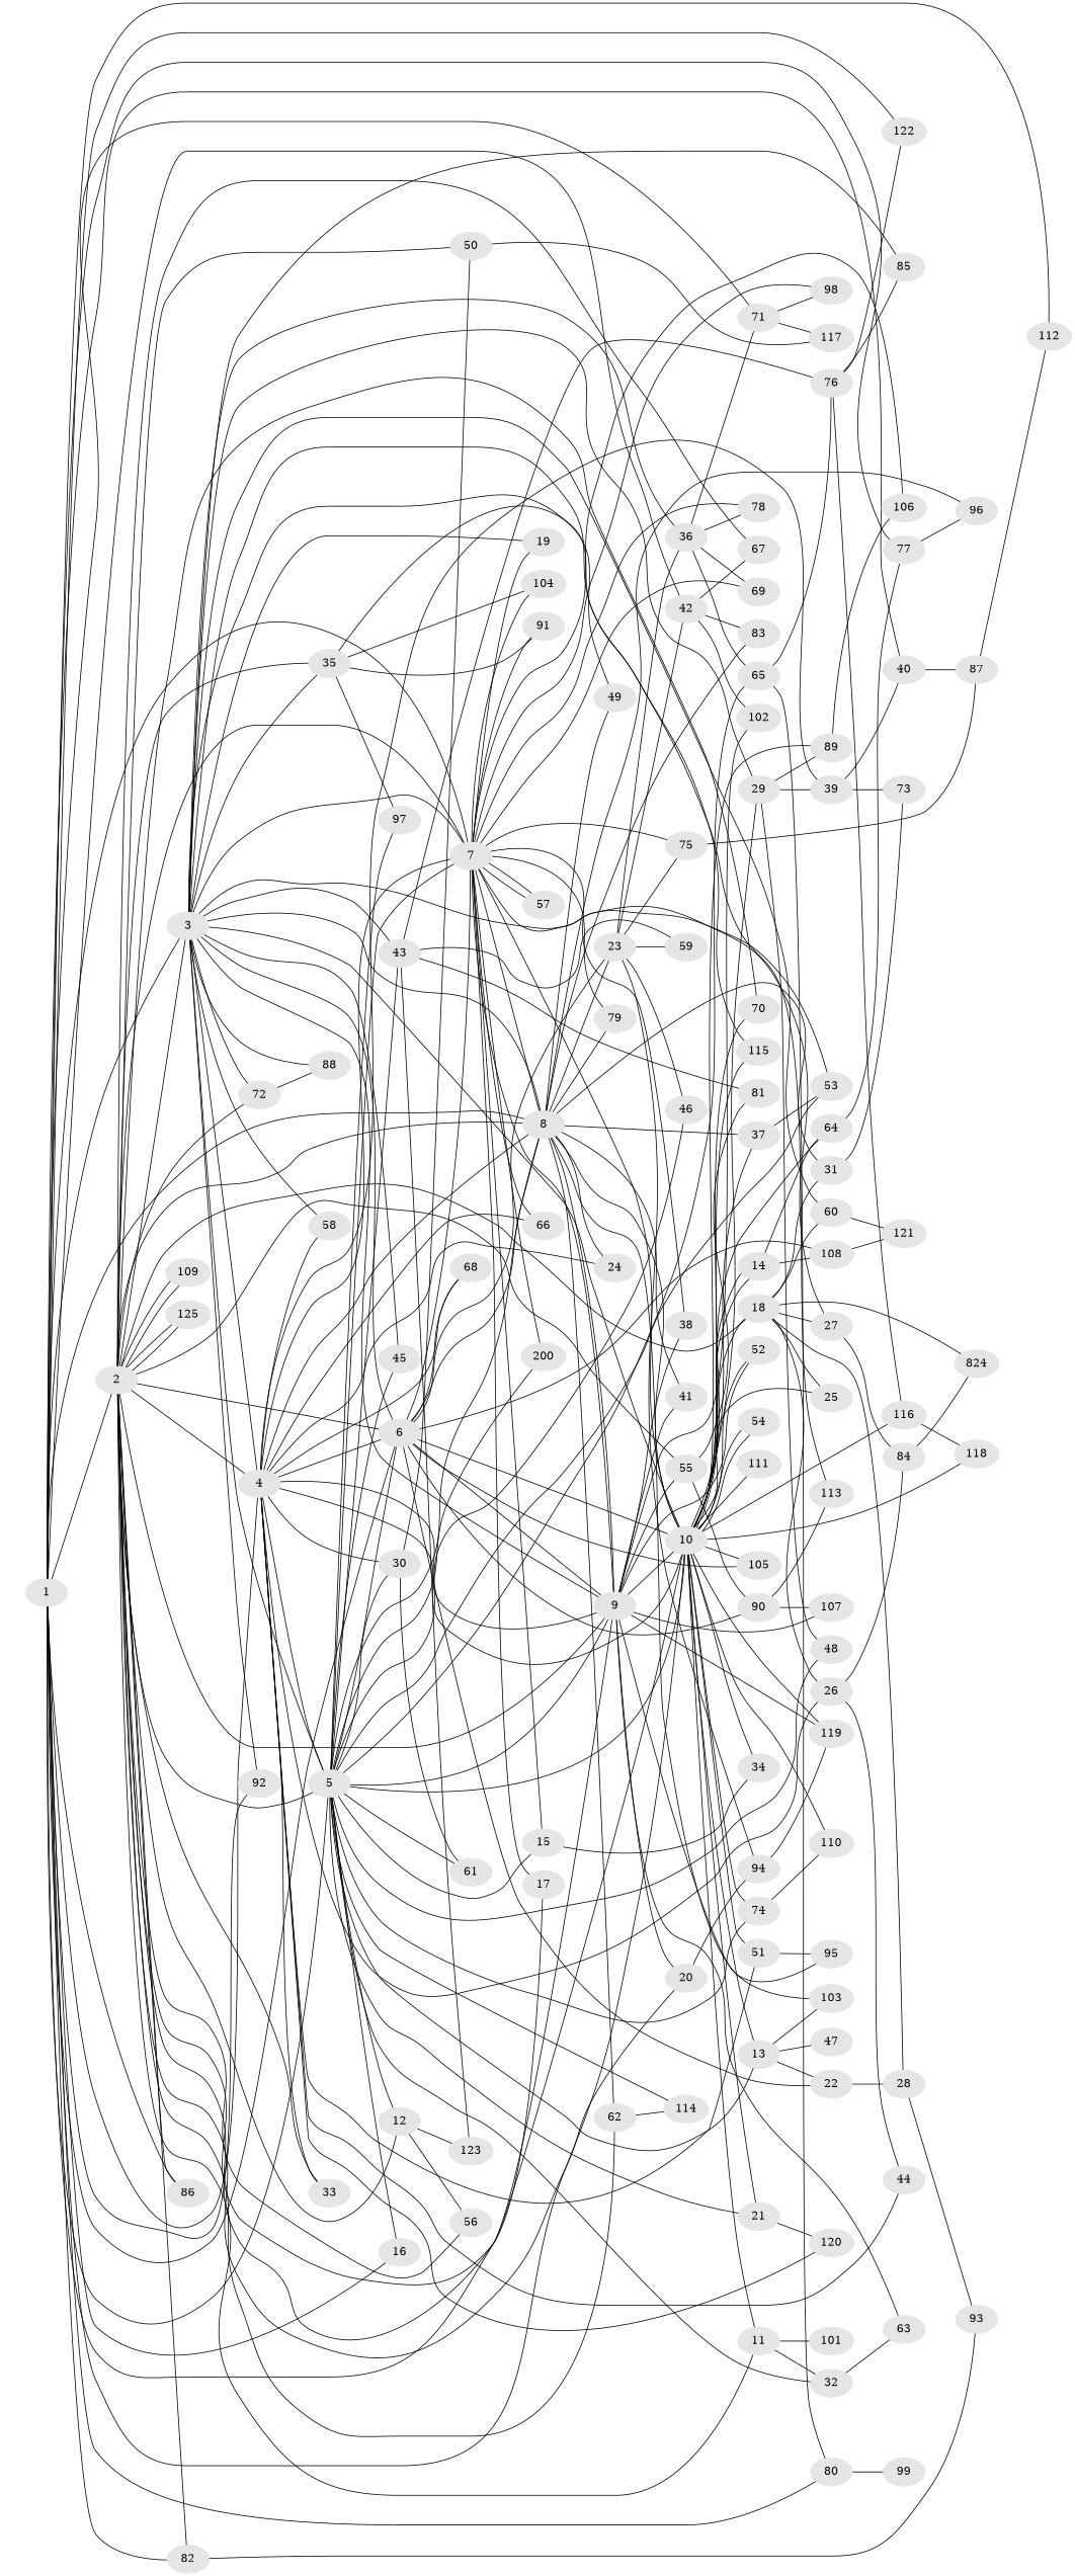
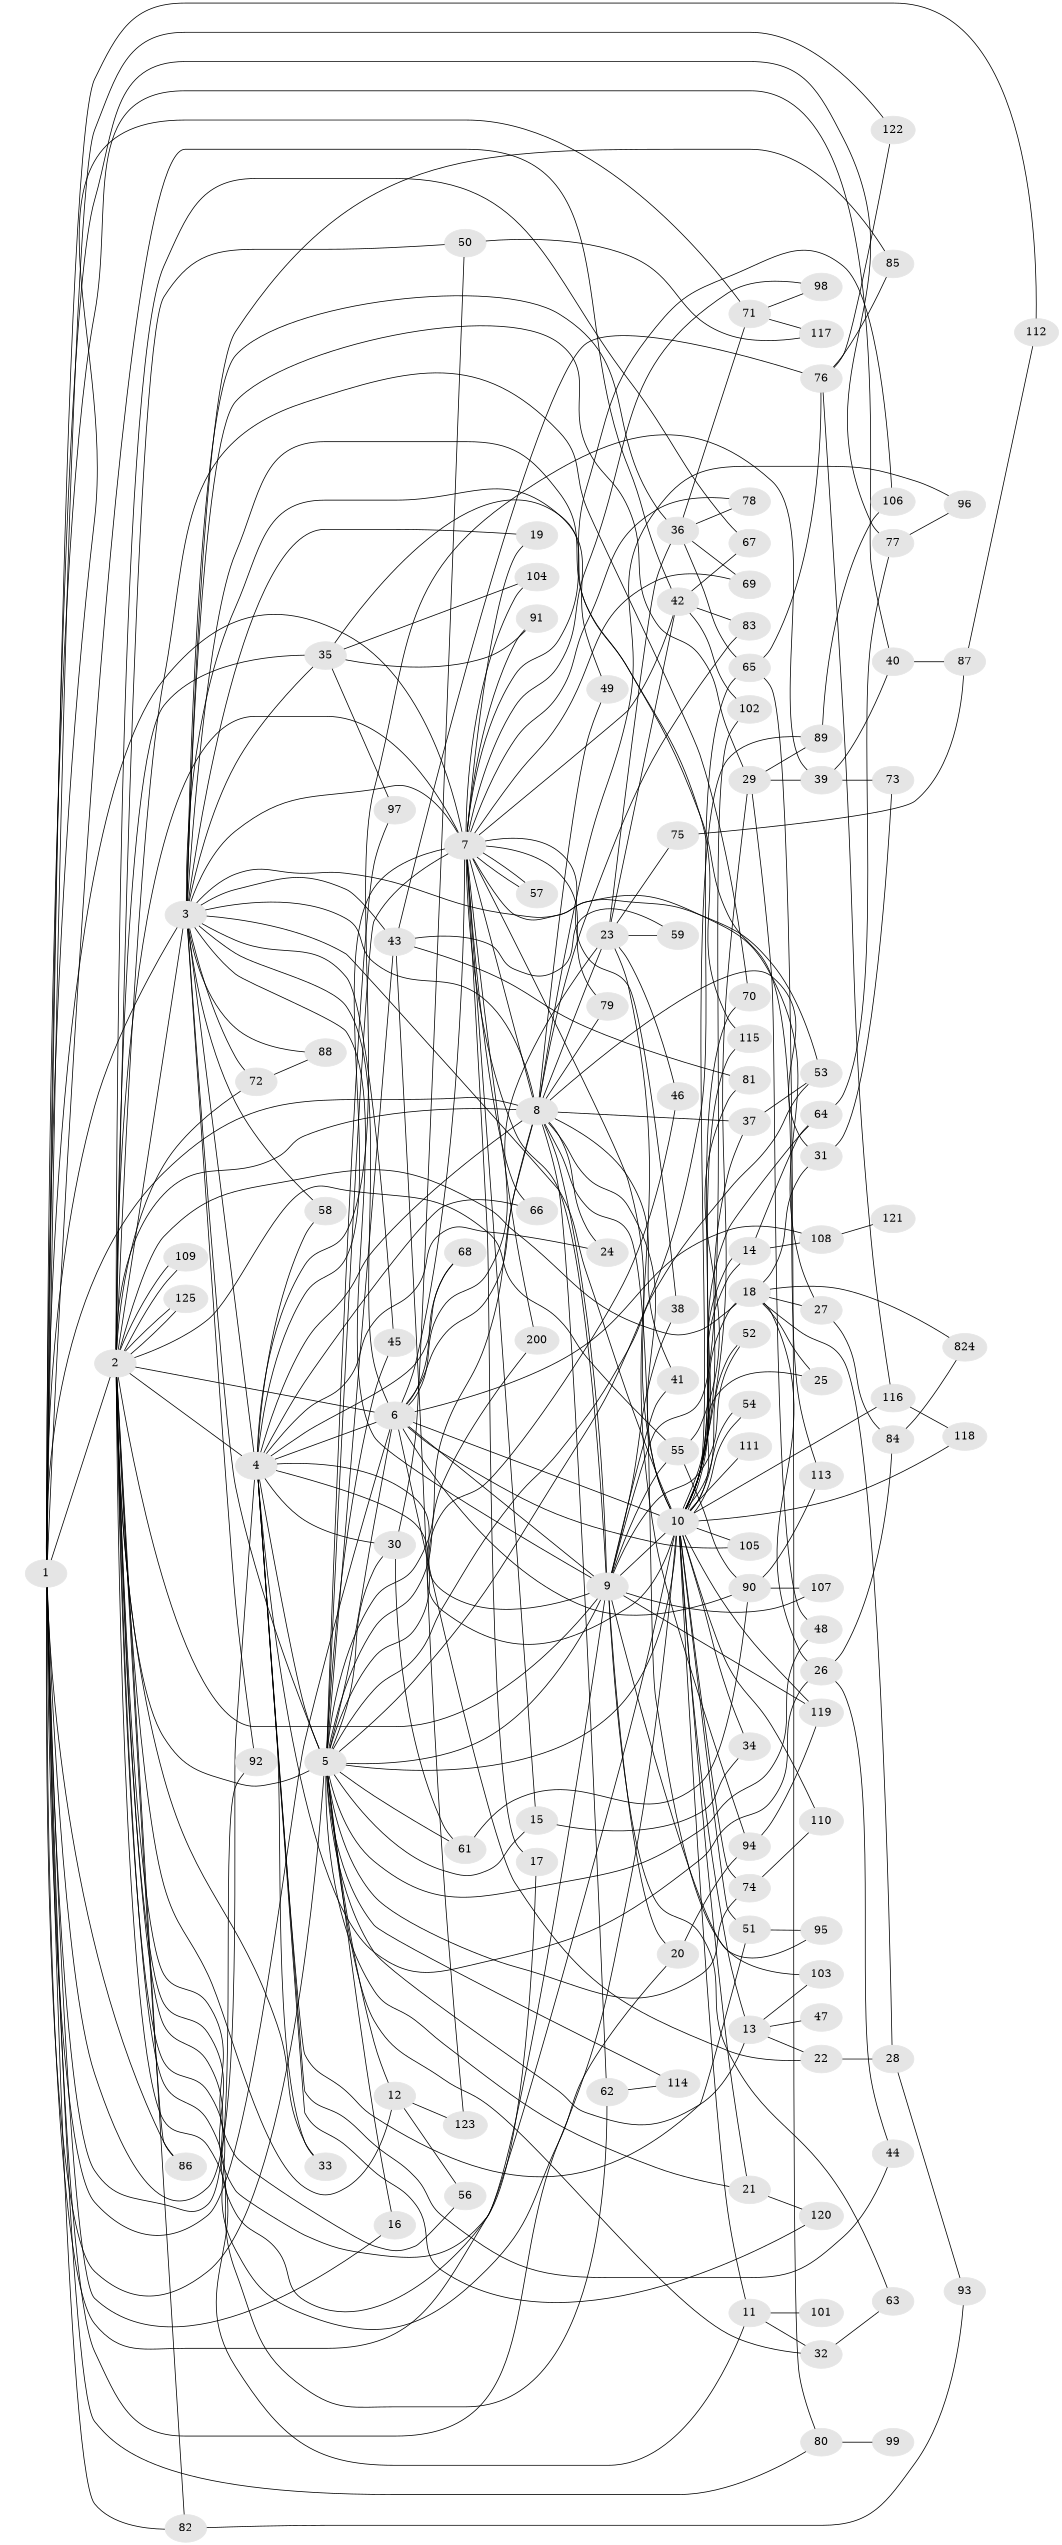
  graph {
    rankdir=LR
    node [color=gray90 style=filled]
    1
    2
    3
    4
    5
    6
    7
    8
    9
    10
    16
    40
    42
    71
    77
    80
    82
    86
    92
    112
    122
    11
    12
    17
    18
    20
    33
    35
    50
    55
    56
    62
    67
    70
    72
    109
    125
    19
    29
    36
    43
    45
    49
    53
    58
-   60
    85
    88
    115
    24
    26
    30
    39
    44
    51
    66
    68
    120
    13
    15
    21
    32
    46
    48
    61
    65
    74
    97
    n69 [label=200]
    114
    22
    23
    105
    108
    90
    27
    38
    57
    69
    75
    78
    79
    91
    98
    104
    106
    31
    37
    41
    83
    96
    103
    52
    63
    95
    102
    107
    119
    14
    25
    34
    54
    64
    89
    110
    111
    116
    118
    87
    117
    99
    93
    101
    123
    28
    n116 [label=824]
    94
    113
    81
    59
    76
    121
    84
    73
    47
    1 -- 2
    1 -- 3
    1 -- 4
    1 -- 5
    1 -- 6
    1 -- 7
    1 -- 8
    1 -- 9
    1 -- 10
    1 -- 16
    1 -- 40
    1 -- 42
    1 -- 71
    1 -- 77
    1 -- 80
    1 -- 82
    1 -- 86
    1 -- 92
    1 -- 112
    1 -- 122
    2 -- 3
    2 -- 4
    2 -- 5
    2 -- 6
    2 -- 7
    2 -- 8
    2 -- 9
    2 -- 10
    2 -- 82
    2 -- 86
    2 -- 11
    2 -- 12
    2 -- 17
    2 -- 18
    2 -- 20
    2 -- 33
    2 -- 35
    2 -- 50
    2 -- 55
    2 -- 56
    2 -- 62
    2 -- 67
    2 -- 70
    2 -- 72
    2 -- 109
    2 -- 109
    2 -- 125
    2 -- 125
    3 -- 4
    3 -- 5
    3 -- 6
    3 -- 7
    3 -- 8
    3 -- 9
    3 -- 10
    3 -- 92
    3 -- 35
    3 -- 72
    3 -- 19
    3 -- 29
    3 -- 36
    3 -- 43
    3 -- 45
    3 -- 49
    3 -- 53
    3 -- 58
-   3 -- 60
    3 -- 85
    3 -- 88
    3 -- 115
    4 -- 5
    4 -- 6
    4 -- 7
    4 -- 8
    4 -- 9
    4 -- 10
    4 -- 33
    4 -- 58
    4 -- 24
    4 -- 26
    4 -- 30
    4 -- 39
    4 -- 44
    4 -- 51
    4 -- 66
    4 -- 68
    4 -- 120
    5 -- 6
    5 -- 7
    5 -- 8
    5 -- 9
    5 -- 10
    5 -- 16
    5 -- 12
    5 -- 43
    5 -- 45
    5 -- 53
    5 -- 30
    5 -- 13
    5 -- 15
    5 -- 21
    5 -- 32
    5 -- 46
    5 -- 48
    5 -- 61
    5 -- 65
    5 -- 74
    5 -- 97
    5 -- n69
    5 -- 114
    6 -- 7
    6 -- 8
    6 -- 9
    6 -- 10
    6 -- 68
    6 -- 22
    6 -- 23
    6 -- 105
    6 -- 108
    6 -- 90
    7 -- 8
    7 -- 9
    7 -- 10
    7 -- 17
    7 -- 19
    7 -- 66
    7 -- 15
    7 -- n69
    7 -- 27
    7 -- 38
    7 -- 57
    7 -- 57
    7 -- 69
-   7 -- 75
+   7 -- 42
    7 -- 78
    7 -- 79
    7 -- 91
    7 -- 98
    7 -- 104
    7 -- 106
    8 -- 9
    8 -- 10
    8 -- 62
    8 -- 49
    8 -- 24
    8 -- 23
    8 -- 79
    8 -- 31
    8 -- 37
    8 -- 41
    8 -- 83
    8 -- 96
    8 -- 103
    9 -- 10
    9 -- 20
    9 -- 55
    9 -- 38
    9 -- 41
    9 -- 52
    9 -- 63
    9 -- 95
    9 -- 102
    9 -- 107
    9 -- 119
    10 -- 11
    10 -- 18
    10 -- 70
    10 -- 29
    10 -- 115
    10 -- 51
    10 -- 13
    10 -- 21
    10 -- 74
    10 -- 105
    10 -- 37
    10 -- 52
    10 -- 119
    10 -- 14
    10 -- 14
    10 -- 25
    10 -- 34
    10 -- 54
    10 -- 54
    10 -- 64
    10 -- 89
    10 -- 110
    10 -- 111
    10 -- 116
    10 -- 118
    40 -- 87
    42 -- 67
    42 -- 83
    42 -- 102
    71 -- 98
    71 -- 117
    77 -- 96
    80 -- 99
    82 -- 93
    11 -- 32
    11 -- 101
    12 -- 56
    12 -- 123
-   18 -- 60
    18 -- 26
    18 -- 27
    18 -- 31
    18 -- 25
    18 -- 28
    18 -- n116
    20 -- 94
    35 -- 97
    35 -- 91
    35 -- 104
    35 -- 113
    50 -- 117
    55 -- 90
    55 -- 81
    62 -- 114
    72 -- 88
    29 -- 39
    29 -- 48
    29 -- 89
    36 -- 71
    36 -- 65
    36 -- 69
    36 -- 78
    43 -- 123
    43 -- 81
    43 -- 59
    43 -- 76
-   60 -- 121
    26 -- 44
    26 -- 84
    30 -- 50
    30 -- 61
    39 -- 40
    39 -- 73
    51 -- 95
    13 -- 22
    13 -- 103
    13 -- 47
    15 -- 34
    21 -- 120
    32 -- 63
+   61 -- 90
    65 -- 80
    65 -- 76
    74 -- 110
    22 -- 28
    23 -- 42
    23 -- 36
    23 -- 46
    23 -- 75
    23 -- 94
    23 -- 59
    108 -- 121
    90 -- 107
    90 -- 113
    27 -- 84
    75 -- 87
    31 -- 73
    37 -- 53
    14 -- 108
    14 -- 64
    64 -- 77
    89 -- 106
    116 -- 118
    87 -- 112
    28 -- 93
    94 -- 119
    76 -- 122
    76 -- 85
    76 -- 116
    84 -- n116
  }
